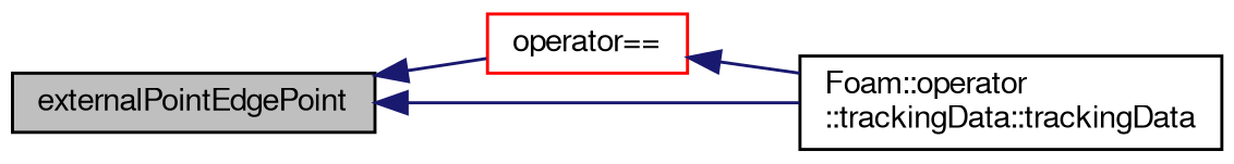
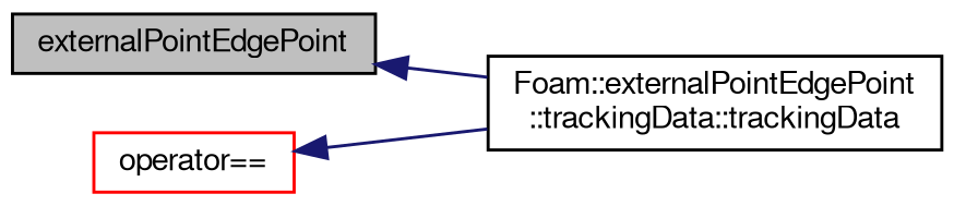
  digraph {
    rankdir=LR
    node [color=black fontname=FreeSans fontsize=10 shape=record]
    edge [color=midnightblue dir=back fontname=FreeSans fontsize=10 labelfontname=FreeSans labelfontsize=10 style=solid]
    n1 [fillcolor=grey75 fontcolor=black height=0.2 label=externalPointEdgePoint style=filled width=0.4]
    n2 [color=red height=0.2 label="operator==" width=0.4]
-   n3 [height=0.2 label="Foam::operator\l::trackingData::trackingData" width=0.4]
-   n1 -> n2
+   n3 [height=0.2 label="Foam::externalPointEdgePoint\l::trackingData::trackingData" width=0.4]
    n1 -> n3
    n2 -> n3
  }
